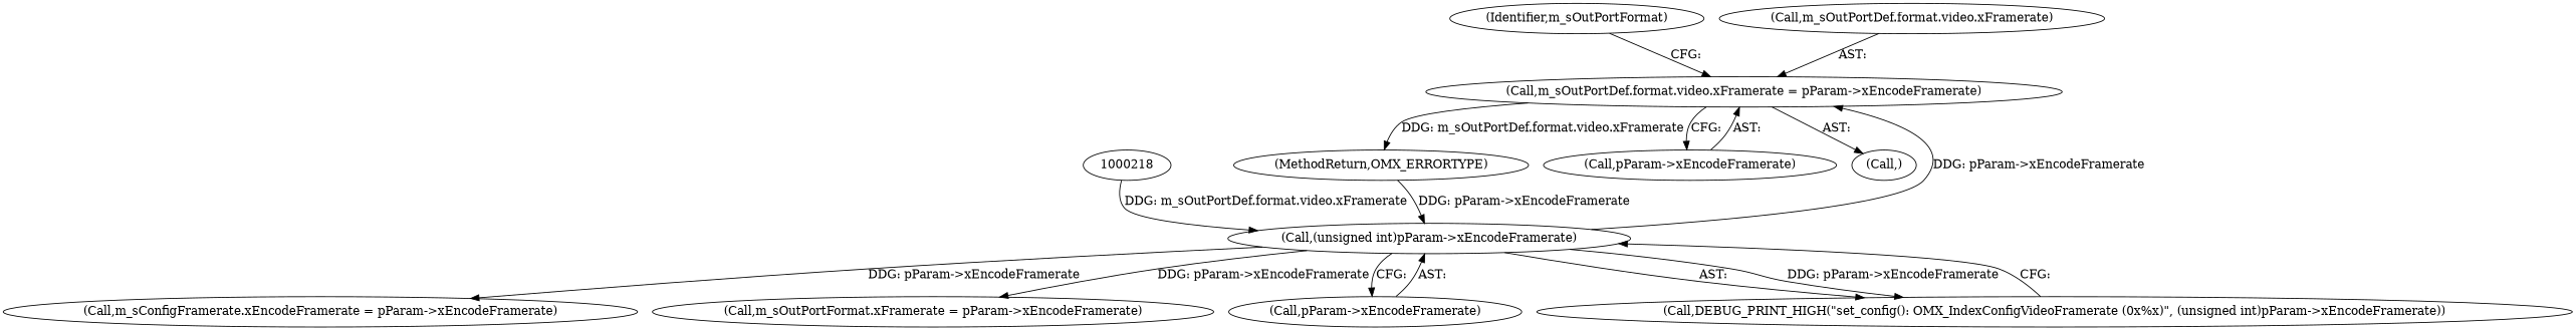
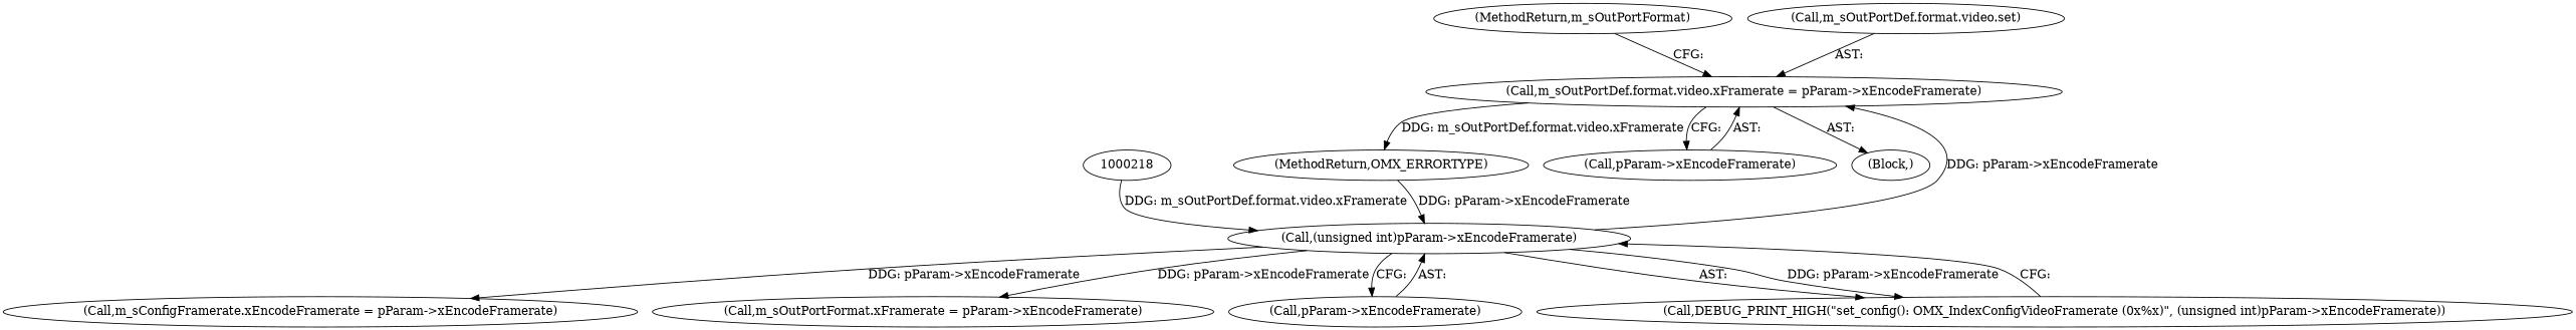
  digraph {
    n1 [label="(Call,m_sOutPortDef.format.video.xFramerate = pParam->xEncodeFramerate)"]
    n2 [label="(MethodReturn,OMX_ERRORTYPE)"]
    n3 [label="(Call,pParam->xEncodeFramerate)"]
-   n4 [label="(Call,)"]
+   n4 [label="(Block,)"]
    n5 [label="(Call,(unsigned int)pParam->xEncodeFramerate)"]
    n6 [label="(Call,m_sConfigFramerate.xEncodeFramerate = pParam->xEncodeFramerate)"]
    n7 [label="(Call,m_sOutPortFormat.xFramerate = pParam->xEncodeFramerate)"]
    n8 [label="(Call,pParam->xEncodeFramerate)"]
    n9 [label="(Call,DEBUG_PRINT_HIGH(\"set_config(): OMX_IndexConfigVideoFramerate (0x%x)\", (unsigned int)pParam->xEncodeFramerate))"]
-   n10 [label="(Identifier,m_sOutPortFormat)"]
-   n11 [label="(Call,m_sOutPortDef.format.video.xFramerate)"]
+   n10 [label="(MethodReturn,m_sOutPortFormat)"]
+   n11 [label="(Call,m_sOutPortDef.format.video.set)"]
    1000218
    n1 -> n2 [label="DDG: m_sOutPortDef.format.video.xFramerate"]
    n1 -> n3 [label="CFG: "]
    n1 -> n4 [label="AST: "]
    n2 -> n5 [label="DDG: pParam->xEncodeFramerate"]
    n3 -> n1 [label="AST: "]
    n5 -> n1 [label="DDG: pParam->xEncodeFramerate"]
    n5 -> n6 [label="DDG: pParam->xEncodeFramerate"]
    n5 -> n7 [label="DDG: pParam->xEncodeFramerate"]
    n5 -> n8 [label="CFG: "]
    n5 -> n9 [label="AST: "]
    n5 -> n9 [label="DDG: pParam->xEncodeFramerate"]
    n8 -> n5 [label="AST: "]
    n9 -> n5 [label="CFG: "]
    n10 -> n1 [label="CFG: "]
    n11 -> n1 [label="AST: "]
    1000218 -> n5 [label="DDG: m_sOutPortDef.format.video.xFramerate"]
  }
